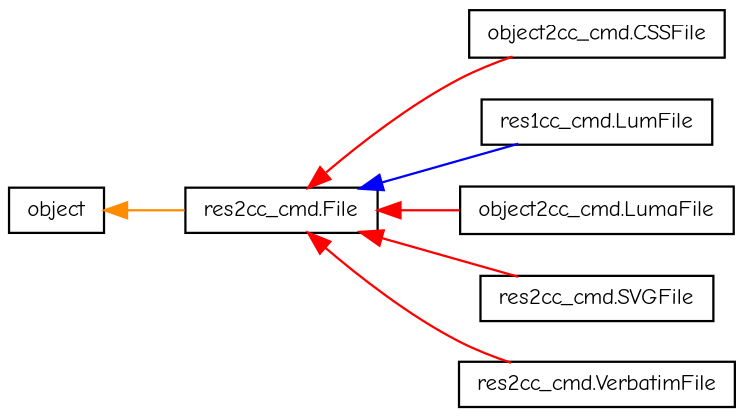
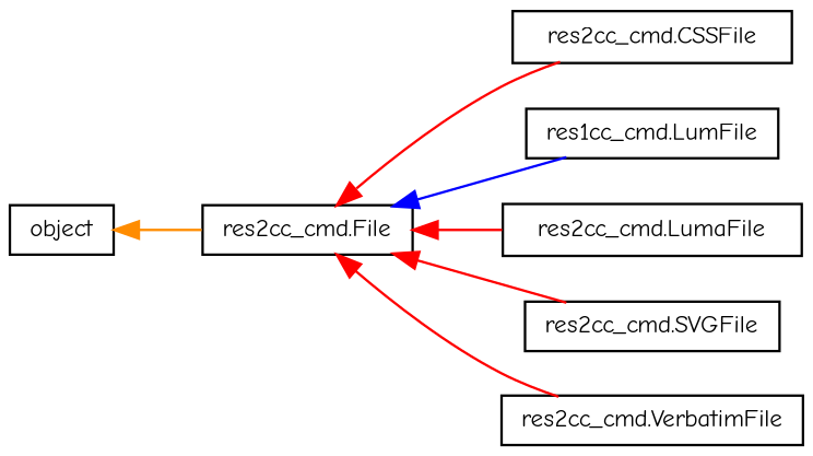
  digraph {
    fontname="Comic Neue"
    rankdir=LR
    node [color=black fillcolor=white fontname="Comic Neue" fontsize=10 shape=record style=filled]
    edge [color=red dir=back fontname="Comic Neue" fontsize=10 labelfontname=Helvetica labelfontsize=10 style=solid]
    n1 [height=0.2 label=object width=0.4]
    n2 [height=0.2 label="res2cc_cmd.File" width=0.4]
-   n3 [height=0.2 label="object2cc_cmd.CSSFile" width=0.4]
+   n3 [height=0.2 label="res2cc_cmd.CSSFile" width=0.4]
    n4 [height=0.2 label="res1cc_cmd.LumFile" width=0.4]
-   n5 [height=0.2 label="object2cc_cmd.LumaFile" width=0.4]
+   n5 [height=0.2 label="res2cc_cmd.LumaFile" width=0.4]
    n6 [height=0.2 label="res2cc_cmd.SVGFile" width=0.4]
    n7 [height=0.2 label="res2cc_cmd.VerbatimFile" width=0.4]
    n1 -> n2 [color=darkorange]
    n2 -> n3
    n2 -> n4 [color=blue]
    n2 -> n5
    n2 -> n6
    n2 -> n7
  }
